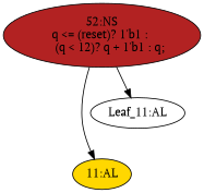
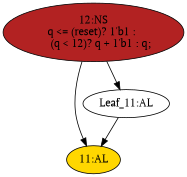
  strict digraph {
    fontname="PT Serif"
    node [fontname="PT Serif" style=filled]
    edge [cond="[]" fontname="PT Serif" lineno=None]
    n1 [ast="<pyverilog.vparser.ast.Always object at 0x7fe1d6cc37d0>" clk_sens=True fillcolor=gold label="11:AL" sens="['clk']" statements="[]" typ=Always use_var="['reset', 'q']"]
-   n2 [ast="<pyverilog.vparser.ast.NonblockingSubstitution object at 0x7fe1d6db5690>" fillcolor=firebrick label="52:NS\nq <= (reset)? 1'b1 : \n     (q < 12)? q + 1'b1 : q;" statements="[<pyverilog.vparser.ast.NonblockingSubstitution object at 0x7fe1d6db5690>]" typ=NonblockingSubstitution]
+   n2 [ast="<pyverilog.vparser.ast.NonblockingSubstitution object at 0x7fe1d6db5690>" fillcolor=firebrick label="12:NS\nq <= (reset)? 1'b1 : \n     (q < 12)? q + 1'b1 : q;" statements="[<pyverilog.vparser.ast.NonblockingSubstitution object at 0x7fe1d6db5690>]" typ=NonblockingSubstitution]
    n3 [def_var="['q']" label="Leaf_11:AL" style=""]
    n2 -> n1
    n2 -> n3
+   n3 -> n1 [cond="" lineno=""]
  }
